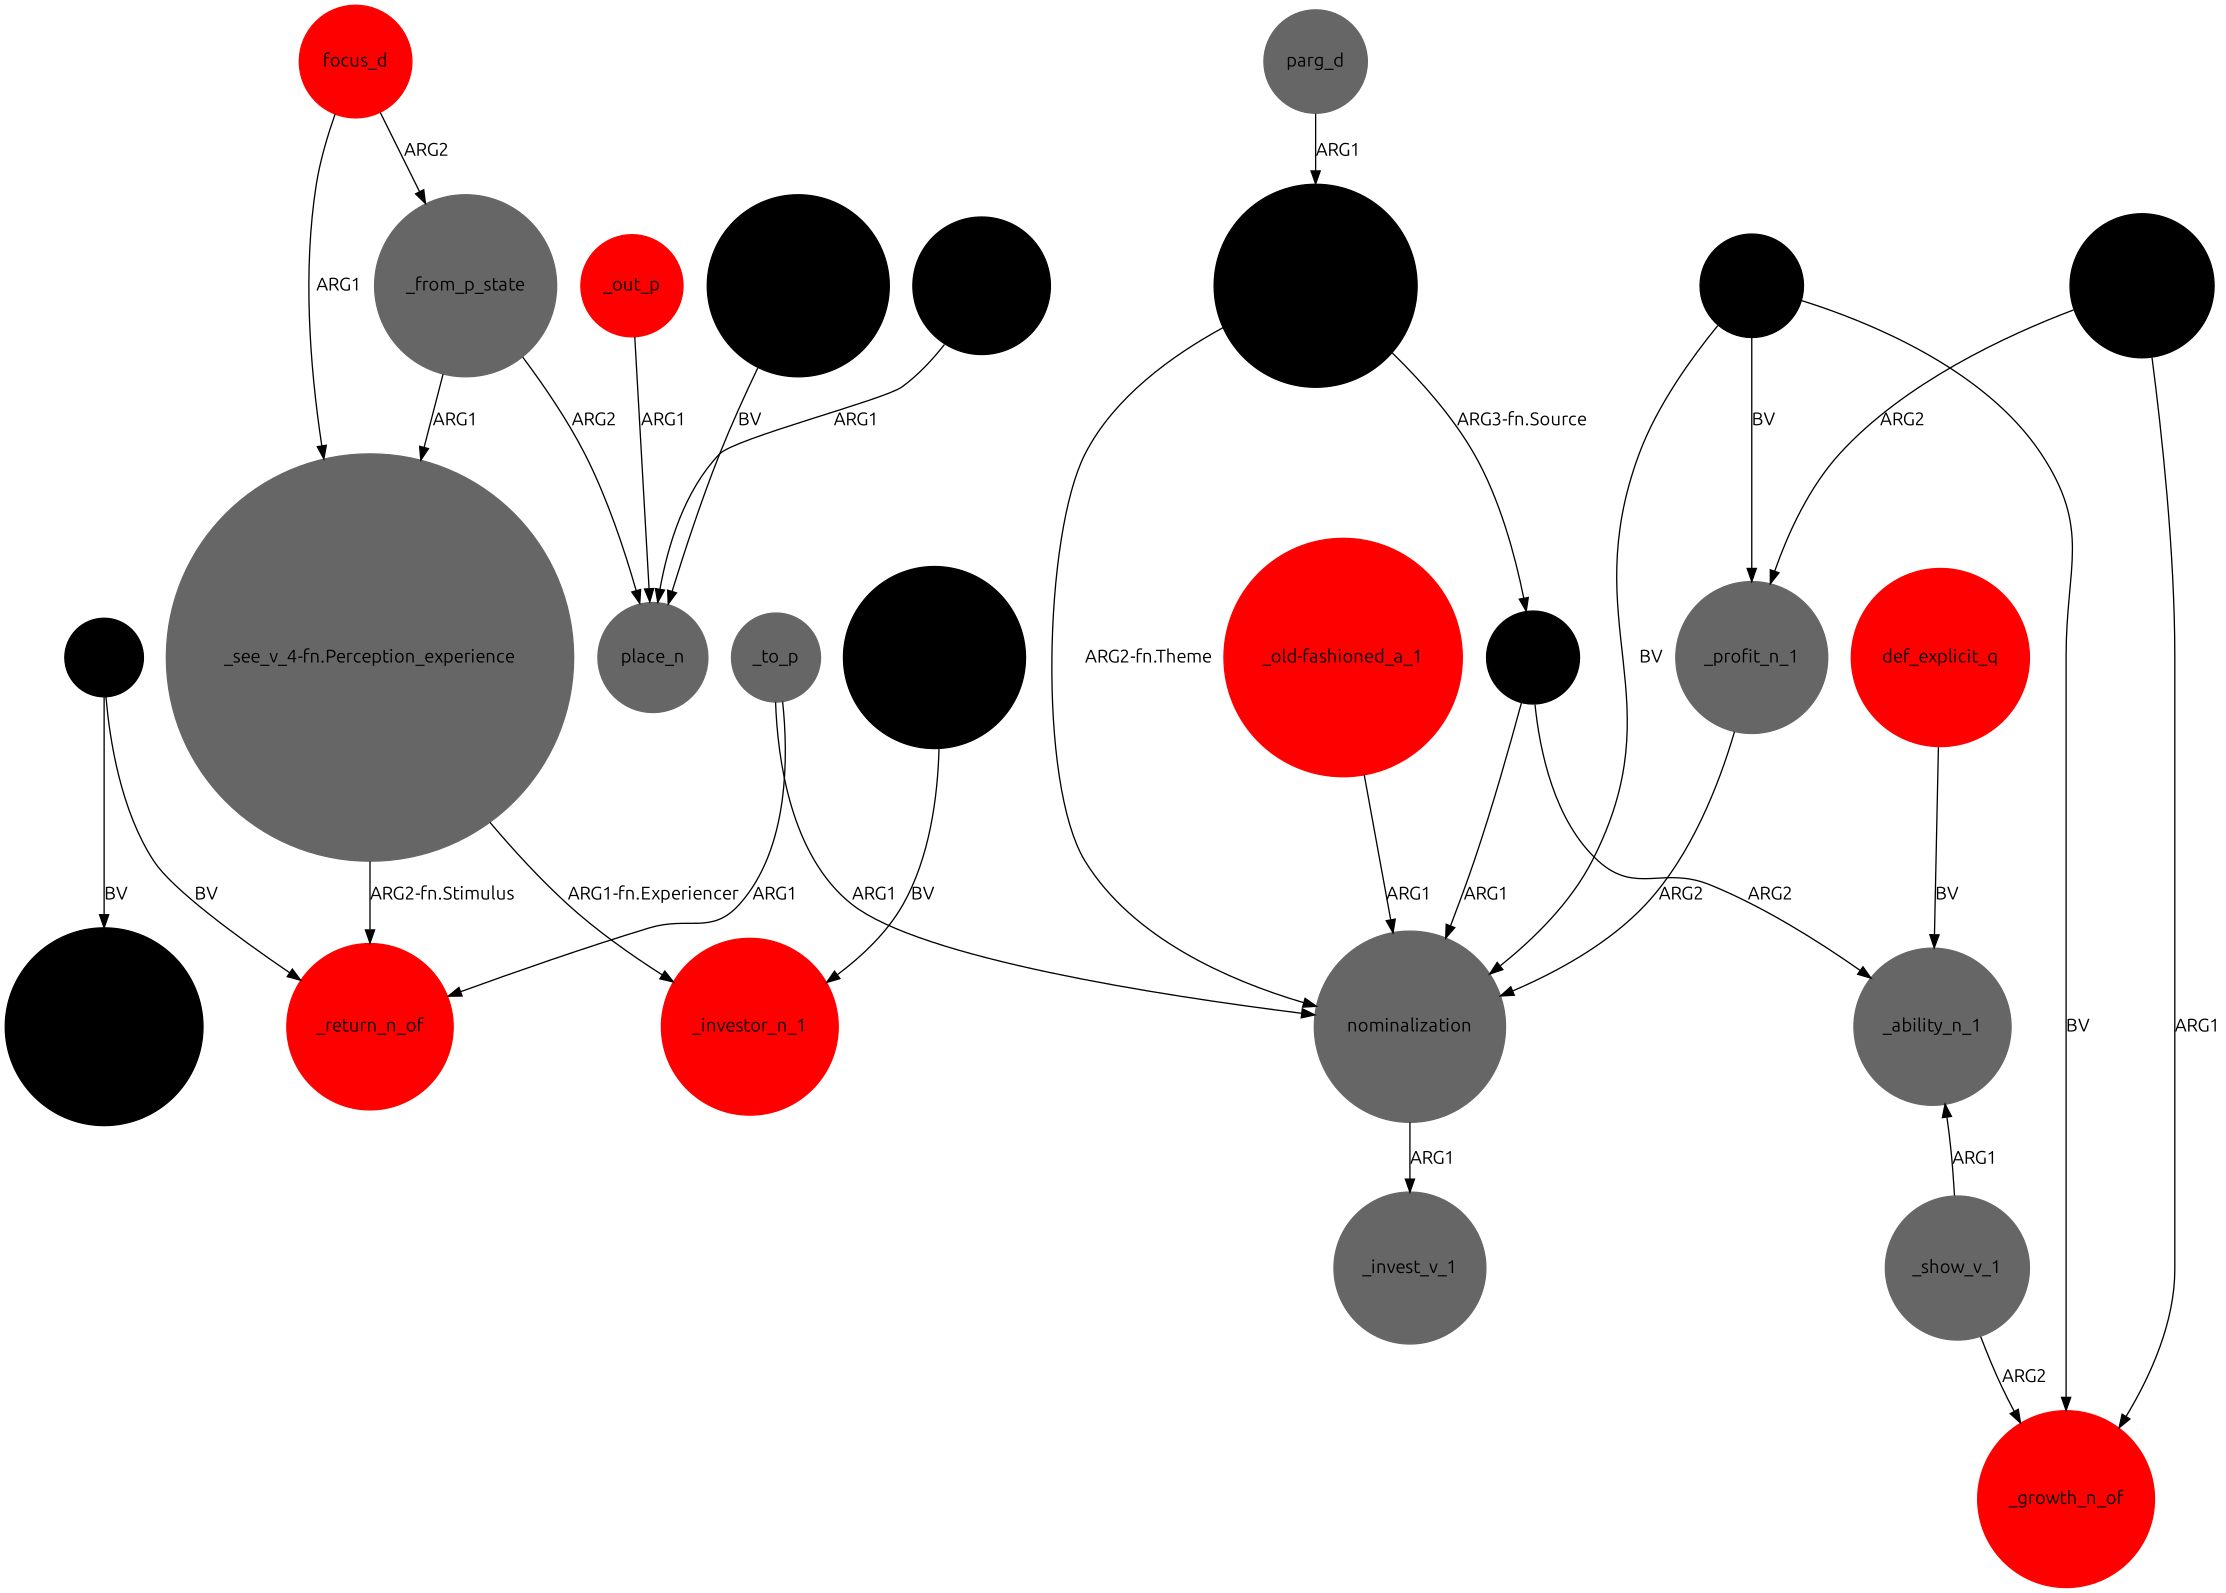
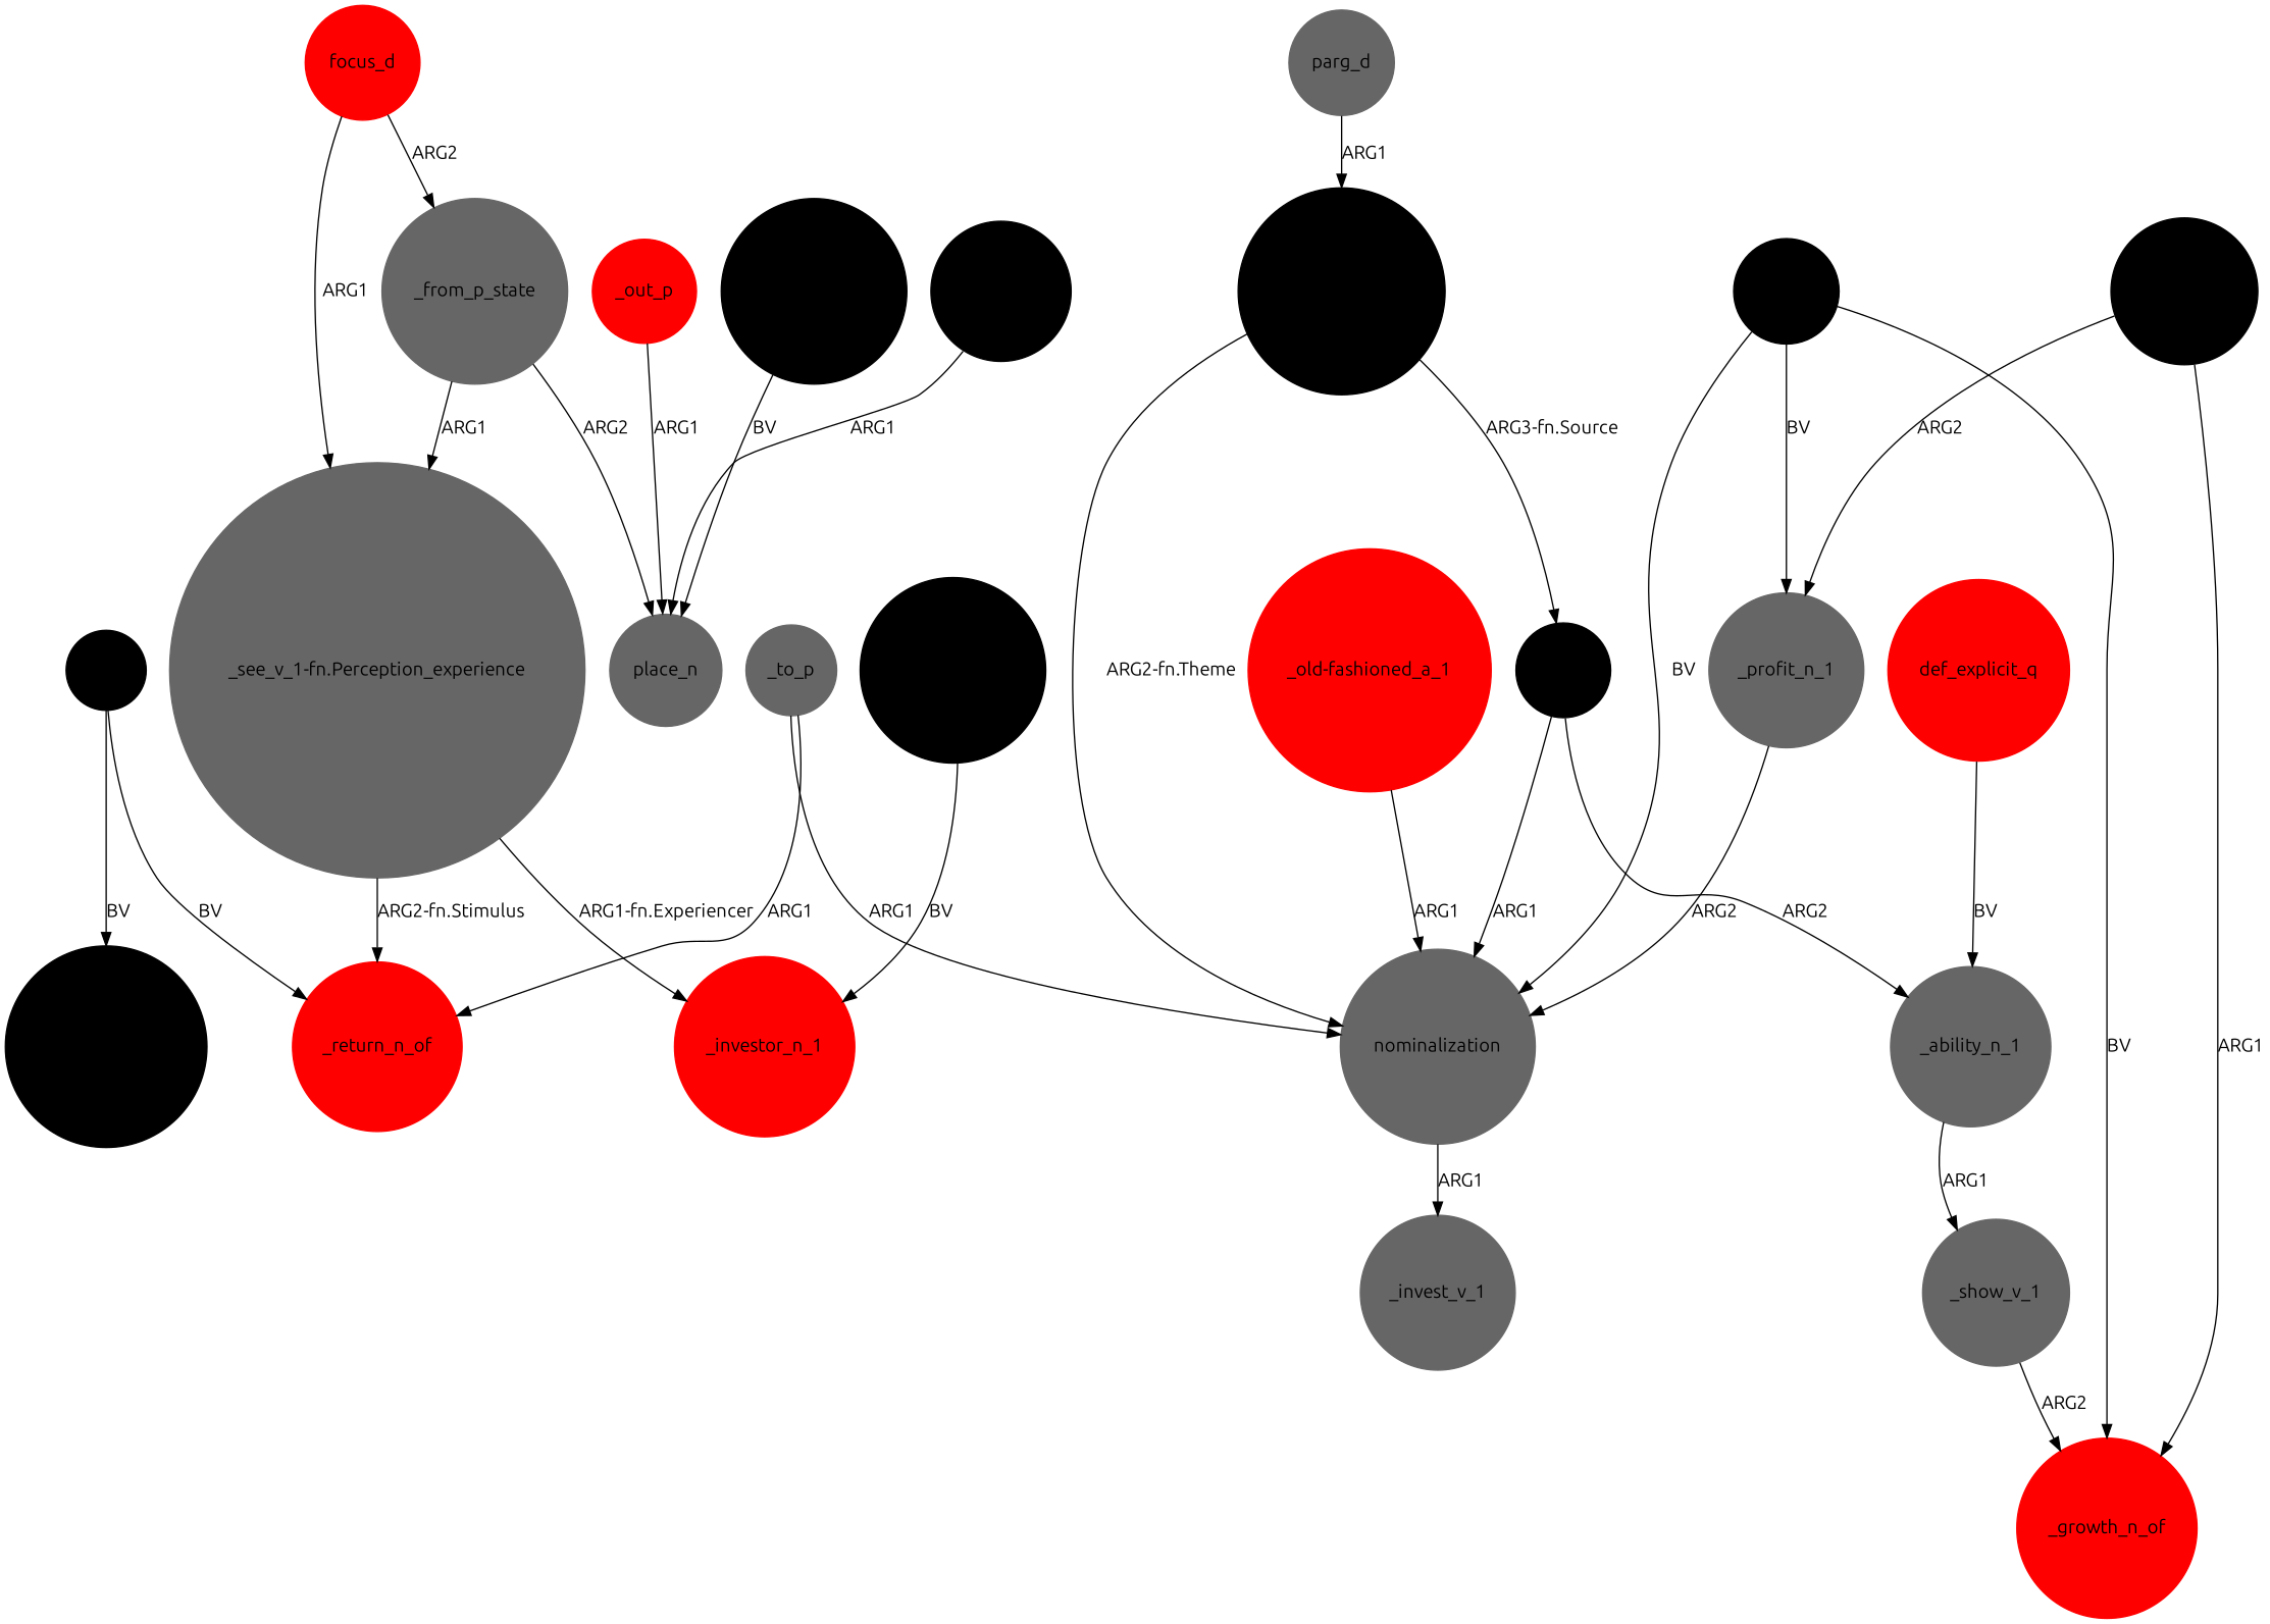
  digraph {
    fontname=Ubuntu
    node [color=gray40 fontname=Ubuntu shape=circle style=filled]
    edge [fontname=Ubuntu]
    _here_a_1 [color=black]
    place_n
    _return_n_of [color=red]
    _to_p
    nominalization
    _invest_v_1
    _from_p_state
-   "_see_v_1-fn.Perception_experience" [label="_see_v_4-fn.Perception_experience"]
+   "_see_v_1-fn.Perception_experience"
    _investor_n_1 [color=red]
    focus_d [color=red]
    _on_p [color=black]
    _ability_n_1
    _show_v_1
    _growth_n_of [color=red]
    "_base_v_1-fn.NF" [color=black]
    _out_p [color=red]
    def_implicit_q [color=black]
    _a_q [color=black]
    _company_n_of [color=black]
    def_explicit_q [color=red]
    "_old-fashioned_a_1" [color=red]
    parg_d
    udef_q [color=black]
    _profit_n_1
    compound [color=black]
    _these_q_dem [color=black]
    _here_a_1 -> place_n [label=ARG1]
    _to_p -> _return_n_of [label=ARG1]
    _to_p -> nominalization [label=ARG1]
    nominalization -> _invest_v_1 [label=ARG1]
    _from_p_state -> place_n [label=ARG2]
    _from_p_state -> "_see_v_1-fn.Perception_experience" [label=ARG1]
    "_see_v_1-fn.Perception_experience" -> _return_n_of [label="ARG2-fn.Stimulus"]
    "_see_v_1-fn.Perception_experience" -> _investor_n_1 [label="ARG1-fn.Experiencer"]
    focus_d -> _from_p_state [label=ARG2]
    focus_d -> "_see_v_1-fn.Perception_experience" [label=ARG1]
    _on_p -> nominalization [label=ARG1]
    _on_p -> _ability_n_1 [label=ARG2]
-   _show_v_1 -> _ability_n_1 [label=ARG1]
+   _ability_n_1 -> _show_v_1 [label=ARG1]
    _show_v_1 -> _growth_n_of [label=ARG2]
    "_base_v_1-fn.NF" -> nominalization [label="ARG2-fn.Theme"]
    "_base_v_1-fn.NF" -> _on_p [label="ARG3-fn.Source"]
    _out_p -> place_n [label=ARG1]
    def_implicit_q -> place_n [label=BV]
    _a_q -> _return_n_of [label=BV]
    _a_q -> _company_n_of [label=BV]
    def_explicit_q -> _ability_n_1 [label=BV]
    "_old-fashioned_a_1" -> nominalization [label=ARG1]
    parg_d -> "_base_v_1-fn.NF" [label=ARG1]
    udef_q -> nominalization [label=BV]
    udef_q -> _growth_n_of [label=BV]
    udef_q -> _profit_n_1 [label=BV]
    _profit_n_1 -> nominalization [label=ARG2]
    compound -> _growth_n_of [label=ARG1]
    compound -> _profit_n_1 [label=ARG2]
    _these_q_dem -> _investor_n_1 [label=BV]
  }
